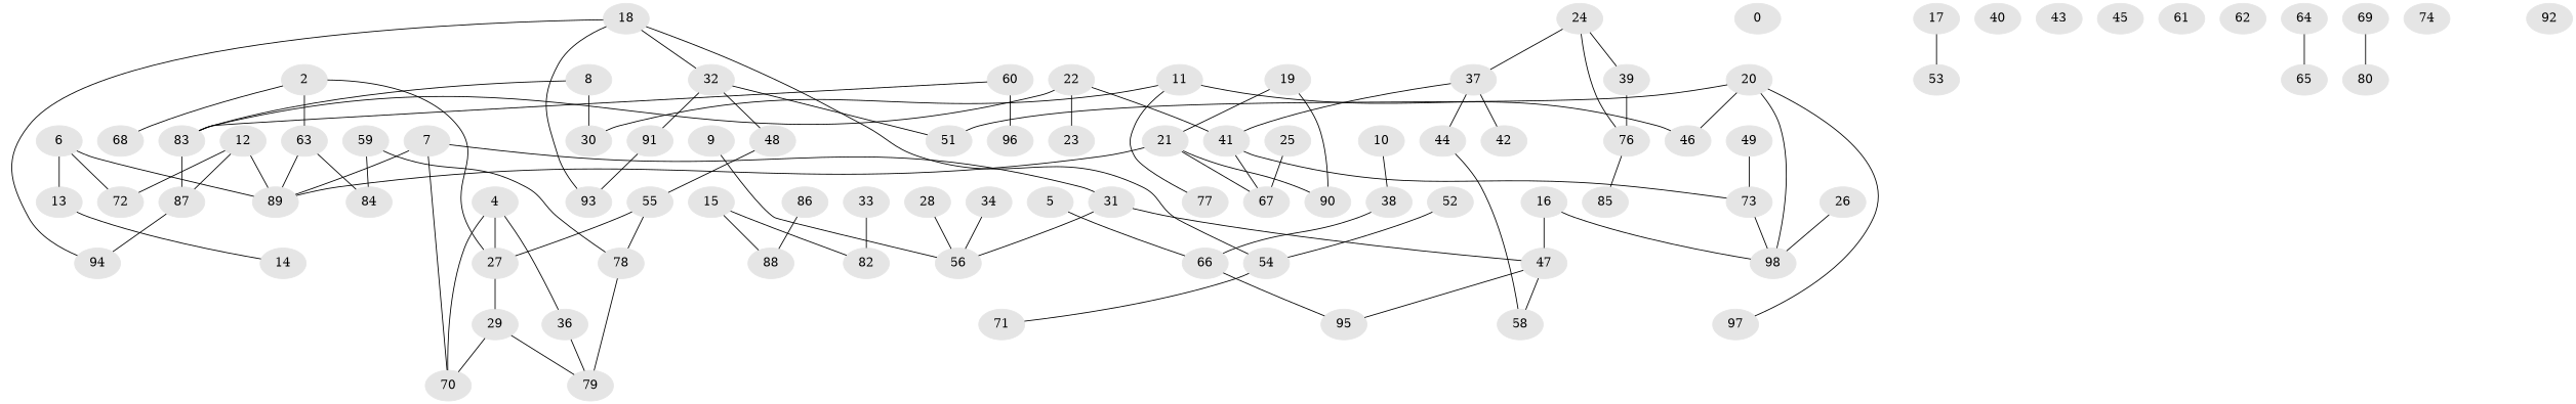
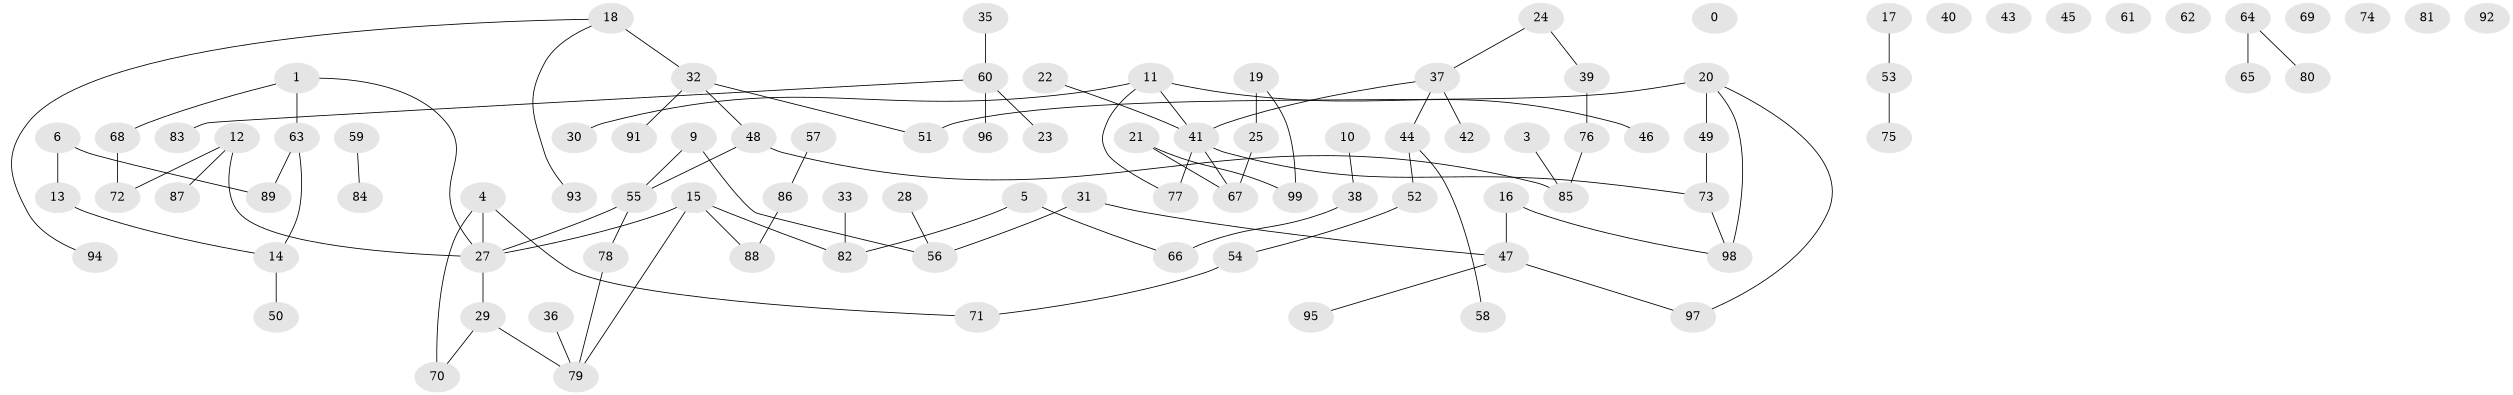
  graph {
    node [color=gray90 style=filled]
-   1 [label=2]
+   1
    27
    63
    68
    29
    89
    84
    n8 [label=0]
+   3
    85
    4
    70
    71
    5
    66
    82
    95
    6
    13
    14
-   7
    31
    56
    47
-   8
    30
    83
    87
    9
    55
    78
    10
    38
    11
    41
    46
    77
    67
    73
    12
    72
    94
+   50
    15
    79
    88
    16
    98
    97
    17
    53
+   75
    18
    32
    54
    93
    51
    48
    91
    19
    21
-   90
+   90 [label=99]
    20
    22
    23
    24
    37
    39
    76
    42
    44
    25
-   26
    28
    33
-   34
+   35
    60
    96
    36
    52
    58
    40
    43
    45
    49
    59
+   57
    86
    61
    62
    64
    65
    80
    69
    74
+   81
    92
    1 -- 27
    1 -- 63
    1 -- 68
    27 -- 29
    63 -- 89
-   63 -- 84
-   6 -- 72
+   63 -- 14
+   68 -- 72
    29 -- 70
    29 -- 79
+   3 -- 85
    4 -- 27
    4 -- 70
-   4 -- 36
+   4 -- 71
    5 -- 66
-   66 -- 95
+   5 -- 82
    6 -- 89
    6 -- 13
    13 -- 14
-   7 -- 89
-   7 -- 70
-   7 -- 31
+   14 -- 50
    31 -- 56
    31 -- 47
    47 -- 95
-   47 -- 58
-   8 -- 30
-   8 -- 83
-   83 -- 87
-   87 -- 94
+   47 -- 97
    9 -- 56
+   9 -- 55
    55 -- 27
    55 -- 78
    78 -- 79
    10 -- 38
    38 -- 66
    11 -- 30
+   11 -- 41
    11 -- 46
    11 -- 77
+   41 -- 77
    41 -- 67
    41 -- 73
    73 -- 98
-   12 -- 89
+   12 -- 27
    12 -- 87
    12 -- 72
+   15 -- 27
    15 -- 82
+   15 -- 79
    15 -- 88
    16 -- 47
    16 -- 98
    17 -- 53
+   53 -- 75
    18 -- 94
    18 -- 32
-   18 -- 54
    18 -- 93
    32 -- 51
    32 -- 48
    32 -- 91
    54 -- 71
+   48 -- 85
    48 -- 55
-   91 -- 93
-   19 -- 21
+   19 -- 25
    19 -- 90
-   21 -- 89
    21 -- 67
    21 -- 90
-   20 -- 46
+   20 -- 49
    20 -- 98
    20 -- 97
    20 -- 51
-   22 -- 83
    22 -- 41
-   22 -- 23
+   60 -- 23
    24 -- 37
    24 -- 39
-   24 -- 76
    37 -- 41
    37 -- 42
    37 -- 44
    39 -- 76
    76 -- 85
+   44 -- 52
    44 -- 58
    25 -- 67
-   26 -- 98
    28 -- 56
    33 -- 82
-   34 -- 56
+   35 -- 60
    60 -- 83
    60 -- 96
    36 -- 79
    52 -- 54
    49 -- 73
    59 -- 84
-   59 -- 78
+   57 -- 86
    86 -- 88
    64 -- 65
-   69 -- 80
+   64 -- 80
  }
